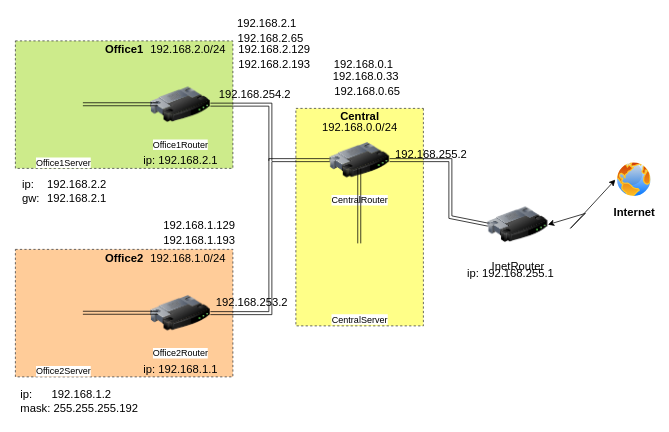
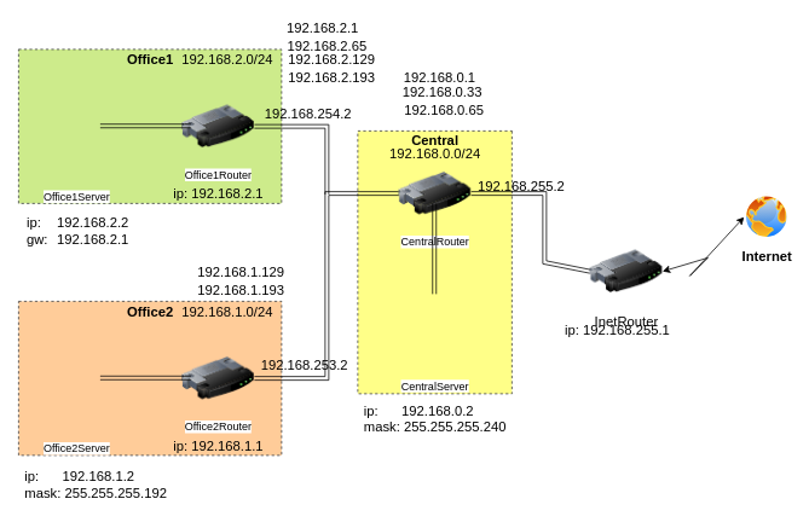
  <mxCell id="0" />
  <mxCell id="1" parent="0" />
  <mxCell id="2" value="" style="rounded=0;whiteSpace=wrap;html=1;dashed=1;fillColor=#cdeb8b;strokeColor=#36393d;" vertex="1" parent="1"><mxGeometry x="20" y="54" width="290" height="170" as="geometry" /></mxCell>
  <mxCell id="3" value="Office1Server" style="shape=image;html=1;verticalAlign=top;verticalLabelPosition=bottom;labelBackgroundColor=#ffffff;imageAspect=0;aspect=fixed;image=https://cdn2.iconfinder.com/data/icons/whcompare-isometric-web-hosting-servers/50/server-2-128.png" vertex="1" parent="1"><mxGeometry x="20" y="75" width="128" height="128" as="geometry" /></mxCell>
  <mxCell id="4" value="" style="rounded=0;whiteSpace=wrap;html=1;dashed=1;fillColor=#ffcc99;strokeColor=#36393d;" vertex="1" parent="1"><mxGeometry x="20" y="332" width="290" height="170" as="geometry" /></mxCell>
  <mxCell id="5" value="Office2Server" style="shape=image;html=1;verticalAlign=top;verticalLabelPosition=bottom;labelBackgroundColor=#ffffff;imageAspect=0;aspect=fixed;image=https://cdn2.iconfinder.com/data/icons/whcompare-isometric-web-hosting-servers/50/server-2-128.png" vertex="1" parent="1"><mxGeometry x="20" y="353" width="128" height="128" as="geometry" /></mxCell>
  <mxCell id="6" value="Office1Router" style="image;html=1;image=img/lib/clip_art/networking/Router_128x128.png;dashed=1;" vertex="1" parent="1"><mxGeometry x="200" y="99" width="80" height="80" as="geometry" /></mxCell>
  <mxCell id="7" value="Office2Router" style="image;html=1;image=img/lib/clip_art/networking/Router_128x128.png;dashed=1;" vertex="1" parent="1"><mxGeometry x="200" y="377" width="80" height="80" as="geometry" /></mxCell>
  <mxCell id="8" value="&lt;font style=&quot;font-size: 15px&quot;&gt;&lt;b&gt;Office1&lt;/b&gt;&lt;/font&gt;" style="text;html=1;align=center;verticalAlign=middle;resizable=0;points=[];autosize=1;strokeColor=none;fillColor=none;" vertex="1" parent="1"><mxGeometry x="130" y="55" width="70" height="20" as="geometry" /></mxCell>
  <mxCell id="9" value="&lt;font style=&quot;font-size: 15px&quot;&gt;&lt;b&gt;Office2&lt;/b&gt;&lt;/font&gt;" style="text;html=1;align=center;verticalAlign=middle;resizable=0;points=[];autosize=1;strokeColor=none;fillColor=none;" vertex="1" parent="1"><mxGeometry x="130" y="333" width="70" height="20" as="geometry" /></mxCell>
  <mxCell id="10" value="" style="rounded=0;whiteSpace=wrap;html=1;dashed=1;fillColor=#ffff88;strokeColor=#36393d;direction=south;" vertex="1" parent="1"><mxGeometry x="394" y="144" width="170" height="290" as="geometry" /></mxCell>
  <mxCell id="11" value="CentralServer" style="shape=image;html=1;verticalAlign=top;verticalLabelPosition=bottom;labelBackgroundColor=#ffffff;imageAspect=0;aspect=fixed;image=https://cdn2.iconfinder.com/data/icons/whcompare-isometric-web-hosting-servers/50/server-2-128.png" vertex="1" parent="1"><mxGeometry x="415" y="284" width="128" height="128" as="geometry" /></mxCell>
  <mxCell id="12" value="CentralRouter" style="image;html=1;image=img/lib/clip_art/networking/Router_128x128.png;dashed=1;" vertex="1" parent="1"><mxGeometry x="439" y="173" width="80" height="80" as="geometry" /></mxCell>
  <mxCell id="13" value="&lt;font size=&quot;1&quot;&gt;&lt;span style=&quot;font-size: 15px&quot;&gt;InetRouter&lt;/span&gt;&lt;/font&gt;" style="image;html=1;image=img/lib/clip_art/networking/Router_128x128.png;dashed=1;" vertex="1" parent="1"><mxGeometry x="650" y="259" width="80" height="80" as="geometry" /></mxCell>
  <mxCell id="14" value="&lt;font style=&quot;font-size: 15px&quot;&gt;&lt;b&gt;Central&lt;/b&gt;&lt;/font&gt;" style="text;html=1;align=center;verticalAlign=middle;resizable=0;points=[];autosize=1;strokeColor=none;fillColor=none;" vertex="1" parent="1"><mxGeometry x="444" y="144" width="70" height="20" as="geometry" /></mxCell>
  <mxCell id="15" value="" style="shape=link;html=1;rounded=0;fontSize=15;" edge="1" parent="1"><mxGeometry width="100" relative="1" as="geometry"><mxPoint x="110" y="138.5" as="sourcePoint" /><mxPoint x="210" y="138.5" as="targetPoint" /></mxGeometry></mxCell>
  <mxCell id="16" value="" style="shape=link;html=1;rounded=0;fontSize=15;" edge="1" parent="1"><mxGeometry width="100" relative="1" as="geometry"><mxPoint x="110" y="416.5" as="sourcePoint" /><mxPoint x="210" y="416.5" as="targetPoint" /></mxGeometry></mxCell>
  <mxCell id="17" value="" style="shape=link;html=1;rounded=0;fontSize=15;" edge="1" parent="1"><mxGeometry width="100" relative="1" as="geometry"><mxPoint x="478.5" y="224" as="sourcePoint" /><mxPoint x="478.5" y="324" as="targetPoint" /></mxGeometry></mxCell>
  <mxCell id="18" value="" style="shape=link;html=1;rounded=0;fontSize=15;exitX=1;exitY=0.5;exitDx=0;exitDy=0;entryX=0;entryY=0.5;entryDx=0;entryDy=0;" edge="1" parent="1" source="7" target="12"><mxGeometry width="100" relative="1" as="geometry"><mxPoint x="400" y="534" as="sourcePoint" /><mxPoint x="360" y="234" as="targetPoint" /><Array as="points"><mxPoint x="360" y="417" /><mxPoint x="360" y="213" /></Array></mxGeometry></mxCell>
  <mxCell id="19" value="" style="shape=link;html=1;rounded=0;fontSize=15;exitX=1;exitY=0.5;exitDx=0;exitDy=0;" edge="1" parent="1" source="6"><mxGeometry width="100" relative="1" as="geometry"><mxPoint x="344" y="99" as="sourcePoint" /><mxPoint x="360" y="214" as="targetPoint" /><Array as="points"><mxPoint x="360" y="139" /></Array></mxGeometry></mxCell>
  <mxCell id="20" value="" style="shape=link;html=1;rounded=0;fontSize=15;entryX=0;entryY=0.5;entryDx=0;entryDy=0;exitX=1;exitY=0.5;exitDx=0;exitDy=0;" edge="1" parent="1" source="12" target="13"><mxGeometry width="100" relative="1" as="geometry"><mxPoint x="510" y="344" as="sourcePoint" /><mxPoint x="610" y="344" as="targetPoint" /><Array as="points"><mxPoint x="600" y="213" /><mxPoint x="600" y="289" /></Array></mxGeometry></mxCell>
  <mxCell id="21" value="" style="endArrow=classic;startArrow=classic;html=1;rounded=0;fontSize=15;exitX=1;exitY=0.5;exitDx=0;exitDy=0;entryX=0;entryY=0.5;entryDx=0;entryDy=0;" edge="1" parent="1" source="13" target="22"><mxGeometry width="50" height="50" relative="1" as="geometry"><mxPoint x="770" y="314" as="sourcePoint" /><mxPoint x="790" y="289" as="targetPoint" /><Array as="points"><mxPoint x="780" y="284" /><mxPoint x="760" y="304" /></Array></mxGeometry></mxCell>
  <mxCell id="22" value="&lt;b&gt;Internet&lt;/b&gt;" style="aspect=fixed;perimeter=ellipsePerimeter;html=1;align=center;shadow=0;dashed=0;spacingTop=3;image;image=img/lib/active_directory/internet_globe.svg;fontSize=15;" vertex="1" parent="1"><mxGeometry x="820" y="214" width="50" height="50" as="geometry" /></mxCell>
+ <mxCell id="23" value="&lt;div align=&quot;left&quot;&gt;ip: &lt;span style=&quot;white-space: pre&quot;&gt;&#09;&lt;/span&gt;&amp;nbsp; 192.168.0.2&lt;br&gt;&lt;/div&gt;&lt;div&gt;mask: 255.255.255.240&lt;span&gt; &lt;/span&gt;&lt;br&gt;&lt;/div&gt;" style="text;html=1;align=center;verticalAlign=middle;resizable=0;points=[];autosize=1;strokeColor=none;fillColor=none;fontSize=15;" vertex="1" parent="1"><mxGeometry x="394" y="441" width="170" height="40" as="geometry" /></mxCell>
  <mxCell id="24" value="192.168.1.0/24" style="text;html=1;align=center;verticalAlign=middle;resizable=0;points=[];autosize=1;strokeColor=none;fillColor=none;fontSize=15;" vertex="1" parent="1"><mxGeometry x="190" y="333" width="120" height="20" as="geometry" /></mxCell>
  <mxCell id="25" value="192.168.2.0/24" style="text;html=1;align=center;verticalAlign=middle;resizable=0;points=[];autosize=1;strokeColor=none;fillColor=none;fontSize=15;" vertex="1" parent="1"><mxGeometry x="190" y="55" width="120" height="20" as="geometry" /></mxCell>
  <mxCell id="26" value="192.168.0.0/24" style="text;html=1;align=center;verticalAlign=middle;resizable=0;points=[];autosize=1;strokeColor=none;fillColor=none;fontSize=15;" vertex="1" parent="1"><mxGeometry x="419" y="159" width="120" height="20" as="geometry" /></mxCell>
  <mxCell id="27" value="&lt;div align=&quot;left&quot;&gt;ip:&lt;span style=&quot;white-space: pre&quot;&gt;&#09;&lt;/span&gt;192.168.2.2&lt;br&gt;&lt;/div&gt;&lt;div&gt;gw:&lt;span style=&quot;white-space: pre&quot;&gt;&#09;&lt;/span&gt;192.168.2.1&lt;br&gt;&lt;/div&gt;" style="text;html=1;align=center;verticalAlign=middle;resizable=0;points=[];autosize=1;strokeColor=none;fillColor=none;fontSize=15;" vertex="1" parent="1"><mxGeometry x="20" y="234" width="130" height="40" as="geometry" /></mxCell>
  <mxCell id="28" value="&lt;div align=&quot;left&quot;&gt;ip: &lt;span style=&quot;white-space: pre&quot;&gt;&#09;&lt;/span&gt;&amp;nbsp; 192.168.1.2&lt;br&gt;&lt;/div&gt;&lt;div&gt;mask: 255.255.255.192&lt;br&gt;&lt;/div&gt;" style="text;html=1;align=center;verticalAlign=middle;resizable=0;points=[];autosize=1;strokeColor=none;fillColor=none;fontSize=15;" vertex="1" parent="1"><mxGeometry x="20" y="514" width="170" height="40" as="geometry" /></mxCell>
  <mxCell id="29" value="ip: 192.168.255.1" style="text;html=1;align=center;verticalAlign=middle;resizable=0;points=[];autosize=1;strokeColor=none;fillColor=none;fontSize=15;" vertex="1" parent="1"><mxGeometry x="615" y="353" width="130" height="20" as="geometry" /></mxCell>
  <mxCell id="30" value="ip: 192.168.1.1" style="text;html=1;align=center;verticalAlign=middle;resizable=0;points=[];autosize=1;strokeColor=none;fillColor=none;fontSize=15;" vertex="1" parent="1"><mxGeometry x="185" y="481" width="110" height="20" as="geometry" /></mxCell>
  <mxCell id="31" value="ip: 192.168.2.1" style="text;html=1;align=center;verticalAlign=middle;resizable=0;points=[];autosize=1;strokeColor=none;fillColor=none;fontSize=15;" vertex="1" parent="1"><mxGeometry x="185" y="203" width="110" height="20" as="geometry" /></mxCell>
  <mxCell id="32" value="192.168.255.2" style="text;html=1;align=center;verticalAlign=middle;resizable=0;points=[];autosize=1;strokeColor=none;fillColor=none;fontSize=15;" vertex="1" parent="1"><mxGeometry x="519" y="194" width="110" height="20" as="geometry" /></mxCell>
  <mxCell id="33" value="192.168.0.1" style="text;html=1;align=center;verticalAlign=middle;resizable=0;points=[];autosize=1;strokeColor=none;fillColor=none;fontSize=15;" vertex="1" parent="1"><mxGeometry x="439" y="75" width="90" height="20" as="geometry" /></mxCell>
  <mxCell id="34" value="&lt;div&gt;192.168.0.33&lt;/div&gt;" style="text;html=1;align=center;verticalAlign=middle;resizable=0;points=[];autosize=1;strokeColor=none;fillColor=none;fontSize=15;" vertex="1" parent="1"><mxGeometry x="437" y="90" width="100" height="20" as="geometry" /></mxCell>
  <mxCell id="35" value="&lt;div&gt;192.168.0.65&lt;/div&gt;" style="text;html=1;align=center;verticalAlign=middle;resizable=0;points=[];autosize=1;strokeColor=none;fillColor=none;fontSize=15;" vertex="1" parent="1"><mxGeometry x="439" y="110" width="100" height="20" as="geometry" /></mxCell>
  <mxCell id="36" value="192.168.254.2" style="text;html=1;align=center;verticalAlign=middle;resizable=0;points=[];autosize=1;strokeColor=none;fillColor=none;fontSize=15;" vertex="1" parent="1"><mxGeometry x="284" y="114" width="110" height="20" as="geometry" /></mxCell>
  <mxCell id="37" value="192.168.2.1" style="text;html=1;align=center;verticalAlign=middle;resizable=0;points=[];autosize=1;strokeColor=none;fillColor=none;fontSize=15;" vertex="1" parent="1"><mxGeometry x="310" y="20" width="90" height="20" as="geometry" /></mxCell>
  <mxCell id="38" value="192.168.2.65" style="text;html=1;align=center;verticalAlign=middle;resizable=0;points=[];autosize=1;strokeColor=none;fillColor=none;fontSize=15;" vertex="1" parent="1"><mxGeometry x="310" y="40" width="100" height="20" as="geometry" /></mxCell>
  <mxCell id="39" value="192.168.2.129" style="text;html=1;align=center;verticalAlign=middle;resizable=0;points=[];autosize=1;strokeColor=none;fillColor=none;fontSize=15;" vertex="1" parent="1"><mxGeometry x="310" y="55" width="110" height="20" as="geometry" /></mxCell>
  <mxCell id="40" value="192.168.2.193" style="text;html=1;align=center;verticalAlign=middle;resizable=0;points=[];autosize=1;strokeColor=none;fillColor=none;fontSize=15;" vertex="1" parent="1"><mxGeometry x="310" y="75" width="110" height="20" as="geometry" /></mxCell>
  <mxCell id="41" value="192.168.253.2" style="text;html=1;align=center;verticalAlign=middle;resizable=0;points=[];autosize=1;strokeColor=none;fillColor=none;fontSize=15;" vertex="1" parent="1"><mxGeometry x="280" y="392" width="110" height="20" as="geometry" /></mxCell>
  <mxCell id="42" value="192.168.1.129" style="text;html=1;align=center;verticalAlign=middle;resizable=0;points=[];autosize=1;strokeColor=none;fillColor=none;fontSize=15;" vertex="1" parent="1"><mxGeometry x="210" y="289" width="110" height="20" as="geometry" /></mxCell>
  <mxCell id="43" value="192.168.1.193" style="text;html=1;align=center;verticalAlign=middle;resizable=0;points=[];autosize=1;strokeColor=none;fillColor=none;fontSize=15;" vertex="1" parent="1"><mxGeometry x="210" y="309" width="110" height="20" as="geometry" /></mxCell>
